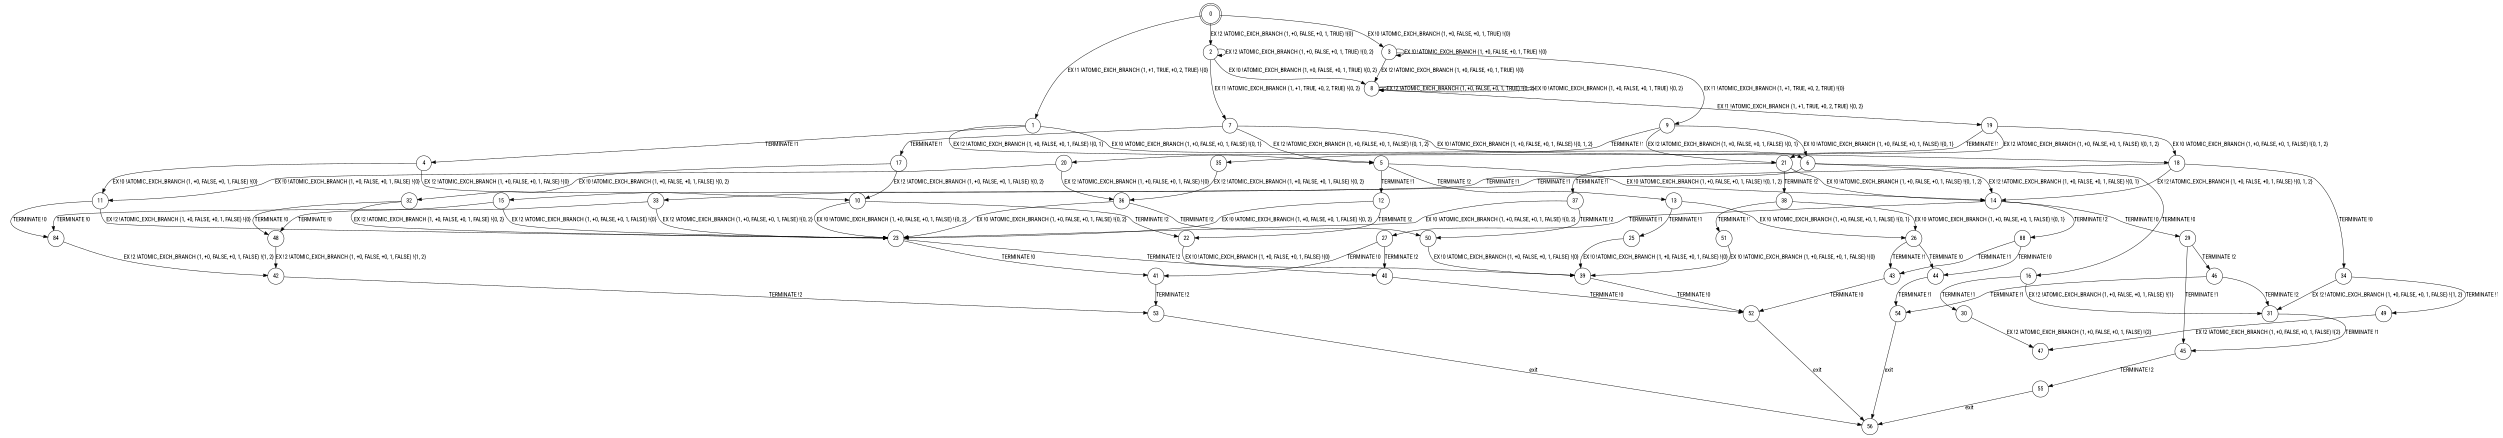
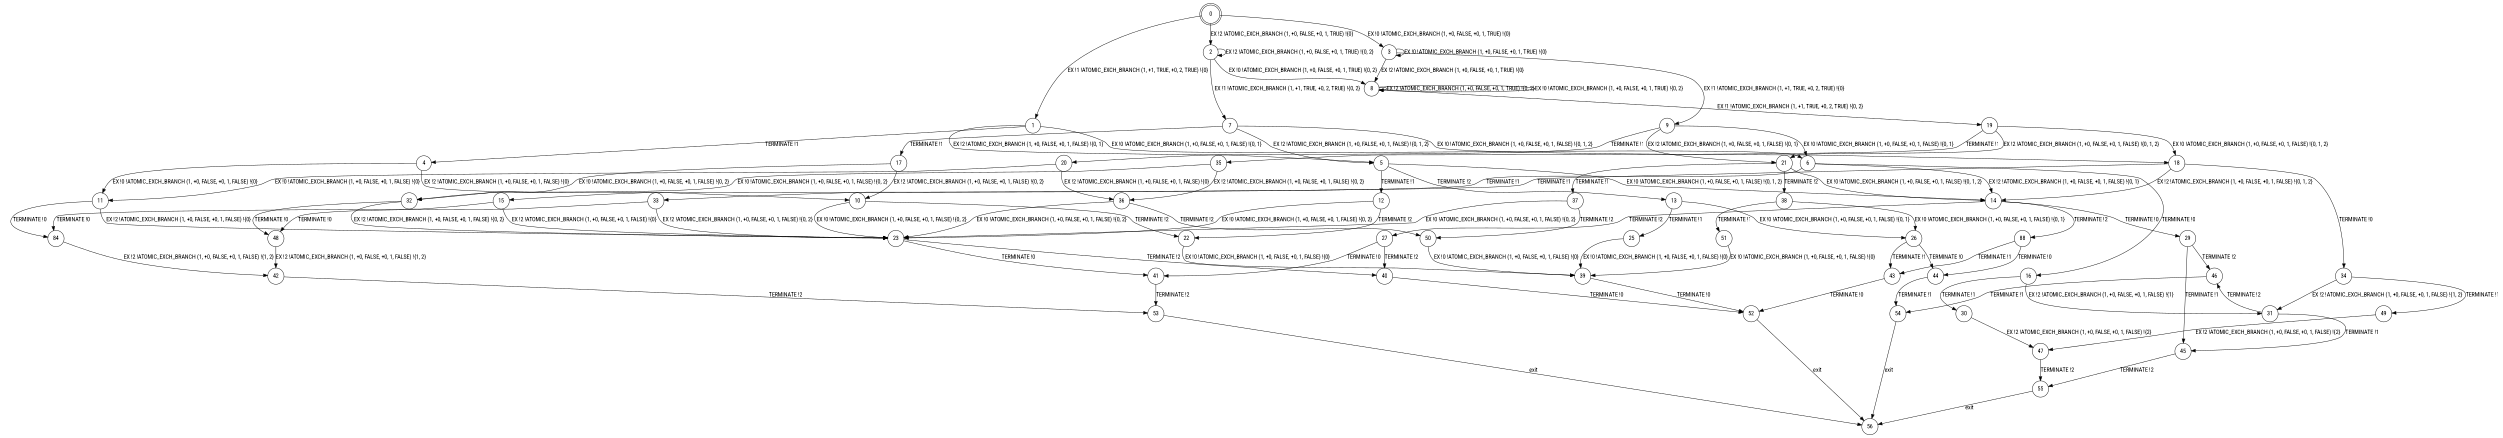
  digraph {
    fontname="Roboto Condensed"
    node [fontname="Roboto Condensed" shape=circle]
    edge [fontname="Roboto Condensed"]
    0 [peripheries=2]
    1
    2
    3
    4
    5
    6
    7
    8
    9
    10
    11
    12
    13
    14
    15
    16
    17
    18
    19
    20
    21
    22
    23
    n25 [label=84]
    25
    26
    27
    n29 [label=88]
    29
    30
    31
    32
    33
    34
    35
    36
    37
    38
    39
    40
    41
    42
    43
    44
    45
    46
    47
    48
    49
    50
    51
    52
    53
    54
    55
    56
    0 -> 1 [label="EX !1 !ATOMIC_EXCH_BRANCH (1, +1, TRUE, +0, 2, TRUE) !{0}"]
    0 -> 2 [label="EX !2 !ATOMIC_EXCH_BRANCH (1, +0, FALSE, +0, 1, TRUE) !{0}"]
    0 -> 3 [label="EX !0 !ATOMIC_EXCH_BRANCH (1, +0, FALSE, +0, 1, TRUE) !{0}"]
    1 -> 4 [label="TERMINATE !1"]
    1 -> 5 [label="EX !2 !ATOMIC_EXCH_BRANCH (1, +0, FALSE, +0, 1, FALSE) !{0, 1}"]
    1 -> 6 [label="EX !0 !ATOMIC_EXCH_BRANCH (1, +0, FALSE, +0, 1, FALSE) !{0, 1}"]
    2 -> 2 [label="EX !2 !ATOMIC_EXCH_BRANCH (1, +0, FALSE, +0, 1, TRUE) !{0, 2}"]
    2 -> 7 [label="EX !1 !ATOMIC_EXCH_BRANCH (1, +1, TRUE, +0, 2, TRUE) !{0, 2}"]
    2 -> 8 [label="EX !0 !ATOMIC_EXCH_BRANCH (1, +0, FALSE, +0, 1, TRUE) !{0, 2}"]
    3 -> 3 [label="EX !0 !ATOMIC_EXCH_BRANCH (1, +0, FALSE, +0, 1, TRUE) !{0}"]
    3 -> 8 [label="EX !2 !ATOMIC_EXCH_BRANCH (1, +0, FALSE, +0, 1, TRUE) !{0}"]
    3 -> 9 [label="EX !1 !ATOMIC_EXCH_BRANCH (1, +1, TRUE, +0, 2, TRUE) !{0}"]
    4 -> 10 [label="EX !2 !ATOMIC_EXCH_BRANCH (1, +0, FALSE, +0, 1, FALSE) !{0}"]
    4 -> 11 [label="EX !0 !ATOMIC_EXCH_BRANCH (1, +0, FALSE, +0, 1, FALSE) !{0}"]
    5 -> 12 [label="TERMINATE !1"]
    5 -> 13 [label="TERMINATE !2"]
    5 -> 14 [label="EX !0 !ATOMIC_EXCH_BRANCH (1, +0, FALSE, +0, 1, FALSE) !{0, 1, 2}"]
    6 -> 14 [label="EX !2 !ATOMIC_EXCH_BRANCH (1, +0, FALSE, +0, 1, FALSE) !{0, 1}"]
    6 -> 15 [label="TERMINATE !1"]
    6 -> 16 [label="TERMINATE !0"]
    7 -> 5 [label="EX !2 !ATOMIC_EXCH_BRANCH (1, +0, FALSE, +0, 1, FALSE) !{0, 1, 2}"]
    7 -> 17 [label="TERMINATE !1"]
    7 -> 18 [label="EX !0 !ATOMIC_EXCH_BRANCH (1, +0, FALSE, +0, 1, FALSE) !{0, 1, 2}"]
    8 -> 8 [label="EX !2 !ATOMIC_EXCH_BRANCH (1, +0, FALSE, +0, 1, TRUE) !{0, 2}"]
    8 -> 8 [label="EX !0 !ATOMIC_EXCH_BRANCH (1, +0, FALSE, +0, 1, TRUE) !{0, 2}"]
    8 -> 19 [label="EX !1 !ATOMIC_EXCH_BRANCH (1, +1, TRUE, +0, 2, TRUE) !{0, 2}"]
    9 -> 6 [label="EX !0 !ATOMIC_EXCH_BRANCH (1, +0, FALSE, +0, 1, FALSE) !{0, 1}"]
    9 -> 20 [label="TERMINATE !1"]
    9 -> 21 [label="EX !2 !ATOMIC_EXCH_BRANCH (1, +0, FALSE, +0, 1, FALSE) !{0, 1}"]
    10 -> 22 [label="TERMINATE !2"]
    10 -> 23 [label="EX !0 !ATOMIC_EXCH_BRANCH (1, +0, FALSE, +0, 1, FALSE) !{0, 2}"]
    11 -> 23 [label="EX !2 !ATOMIC_EXCH_BRANCH (1, +0, FALSE, +0, 1, FALSE) !{0}"]
    11 -> n25 [label="TERMINATE !0"]
    12 -> 22 [label="TERMINATE !2"]
    12 -> 23 [label="EX !0 !ATOMIC_EXCH_BRANCH (1, +0, FALSE, +0, 1, FALSE) !{0, 2}"]
    13 -> 25 [label="TERMINATE !1"]
    13 -> 26 [label="EX !0 !ATOMIC_EXCH_BRANCH (1, +0, FALSE, +0, 1, FALSE) !{0, 1}"]
-   14 -> 27 [label="TERMINATE !1"]
+   14 -> 27 [label="TERMINATE !2"]
    14 -> n29 [label="TERMINATE !2"]
    14 -> 29 [label="TERMINATE !0"]
    15 -> 23 [label="EX !2 !ATOMIC_EXCH_BRANCH (1, +0, FALSE, +0, 1, FALSE) !{0}"]
    15 -> n25 [label="TERMINATE !0"]
    16 -> 30 [label="TERMINATE !1"]
    16 -> 31 [label="EX !2 !ATOMIC_EXCH_BRANCH (1, +0, FALSE, +0, 1, FALSE) !{1}"]
    17 -> 10 [label="EX !2 !ATOMIC_EXCH_BRANCH (1, +0, FALSE, +0, 1, FALSE) !{0, 2}"]
    17 -> 32 [label="EX !0 !ATOMIC_EXCH_BRANCH (1, +0, FALSE, +0, 1, FALSE) !{0, 2}"]
    18 -> 14 [label="EX !2 !ATOMIC_EXCH_BRANCH (1, +0, FALSE, +0, 1, FALSE) !{0, 1, 2}"]
    18 -> 33 [label="TERMINATE !1"]
    18 -> 34 [label="TERMINATE !0"]
    19 -> 18 [label="EX !0 !ATOMIC_EXCH_BRANCH (1, +0, FALSE, +0, 1, FALSE) !{0, 1, 2}"]
    19 -> 21 [label="EX !2 !ATOMIC_EXCH_BRANCH (1, +0, FALSE, +0, 1, FALSE) !{0, 1, 2}"]
    19 -> 35 [label="TERMINATE !1"]
    20 -> 11 [label="EX !0 !ATOMIC_EXCH_BRANCH (1, +0, FALSE, +0, 1, FALSE) !{0}"]
    20 -> 36 [label="EX !2 !ATOMIC_EXCH_BRANCH (1, +0, FALSE, +0, 1, FALSE) !{0}"]
    21 -> 14 [label="EX !0 !ATOMIC_EXCH_BRANCH (1, +0, FALSE, +0, 1, FALSE) !{0, 1, 2}"]
    21 -> 37 [label="TERMINATE !1"]
    21 -> 38 [label="TERMINATE !2"]
    22 -> 39 [label="EX !0 !ATOMIC_EXCH_BRANCH (1, +0, FALSE, +0, 1, FALSE) !{0}"]
    23 -> 40 [label="TERMINATE !2"]
    23 -> 41 [label="TERMINATE !0"]
    n25 -> 42 [label="EX !2 !ATOMIC_EXCH_BRANCH (1, +0, FALSE, +0, 1, FALSE) !{1, 2}"]
    25 -> 39 [label="EX !0 !ATOMIC_EXCH_BRANCH (1, +0, FALSE, +0, 1, FALSE) !{0}"]
    26 -> 43 [label="TERMINATE !1"]
    26 -> 44 [label="TERMINATE !0"]
    27 -> 40 [label="TERMINATE !2"]
    27 -> 41 [label="TERMINATE !0"]
    n29 -> 43 [label="TERMINATE !1"]
    n29 -> 44 [label="TERMINATE !0"]
    29 -> 45 [label="TERMINATE !1"]
    29 -> 46 [label="TERMINATE !2"]
    30 -> 47 [label="EX !2 !ATOMIC_EXCH_BRANCH (1, +0, FALSE, +0, 1, FALSE) !{2}"]
    31 -> 45 [label="TERMINATE !1"]
-   46 -> 31 [label="TERMINATE !2"]
+   31 -> 46 [label="TERMINATE !2"]
    32 -> 23 [label="EX !2 !ATOMIC_EXCH_BRANCH (1, +0, FALSE, +0, 1, FALSE) !{0, 2}"]
    32 -> 48 [label="TERMINATE !0"]
    33 -> 23 [label="EX !2 !ATOMIC_EXCH_BRANCH (1, +0, FALSE, +0, 1, FALSE) !{0, 2}"]
    33 -> 48 [label="TERMINATE !0"]
    34 -> 31 [label="EX !2 !ATOMIC_EXCH_BRANCH (1, +0, FALSE, +0, 1, FALSE) !{1, 2}"]
    34 -> 49 [label="TERMINATE !1"]
+   35 -> 32 [label="EX !0 !ATOMIC_EXCH_BRANCH (1, +0, FALSE, +0, 1, FALSE) !{0, 2}"]
    35 -> 36 [label="EX !2 !ATOMIC_EXCH_BRANCH (1, +0, FALSE, +0, 1, FALSE) !{0, 2}"]
    36 -> 23 [label="EX !0 !ATOMIC_EXCH_BRANCH (1, +0, FALSE, +0, 1, FALSE) !{0, 2}"]
    36 -> 50 [label="TERMINATE !2"]
    37 -> 23 [label="EX !0 !ATOMIC_EXCH_BRANCH (1, +0, FALSE, +0, 1, FALSE) !{0, 2}"]
    37 -> 50 [label="TERMINATE !2"]
    38 -> 26 [label="EX !0 !ATOMIC_EXCH_BRANCH (1, +0, FALSE, +0, 1, FALSE) !{0, 1}"]
    38 -> 51 [label="TERMINATE !1"]
    39 -> 52 [label="TERMINATE !0"]
    40 -> 52 [label="TERMINATE !0"]
    41 -> 53 [label="TERMINATE !2"]
    42 -> 53 [label="TERMINATE !2"]
    43 -> 52 [label="TERMINATE !0"]
    44 -> 54 [label="TERMINATE !1"]
    45 -> 55 [label="TERMINATE !2"]
    46 -> 54 [label="TERMINATE !1"]
+   47 -> 55 [label="TERMINATE !2"]
    48 -> 42 [label="EX !2 !ATOMIC_EXCH_BRANCH (1, +0, FALSE, +0, 1, FALSE) !{1, 2}"]
    49 -> 47 [label="EX !2 !ATOMIC_EXCH_BRANCH (1, +0, FALSE, +0, 1, FALSE) !{2}"]
    50 -> 39 [label="EX !0 !ATOMIC_EXCH_BRANCH (1, +0, FALSE, +0, 1, FALSE) !{0}"]
    51 -> 39 [label="EX !0 !ATOMIC_EXCH_BRANCH (1, +0, FALSE, +0, 1, FALSE) !{0}"]
    52 -> 56 [label=exit]
    53 -> 56 [label=exit]
    54 -> 56 [label=exit]
    55 -> 56 [label=exit]
  }
